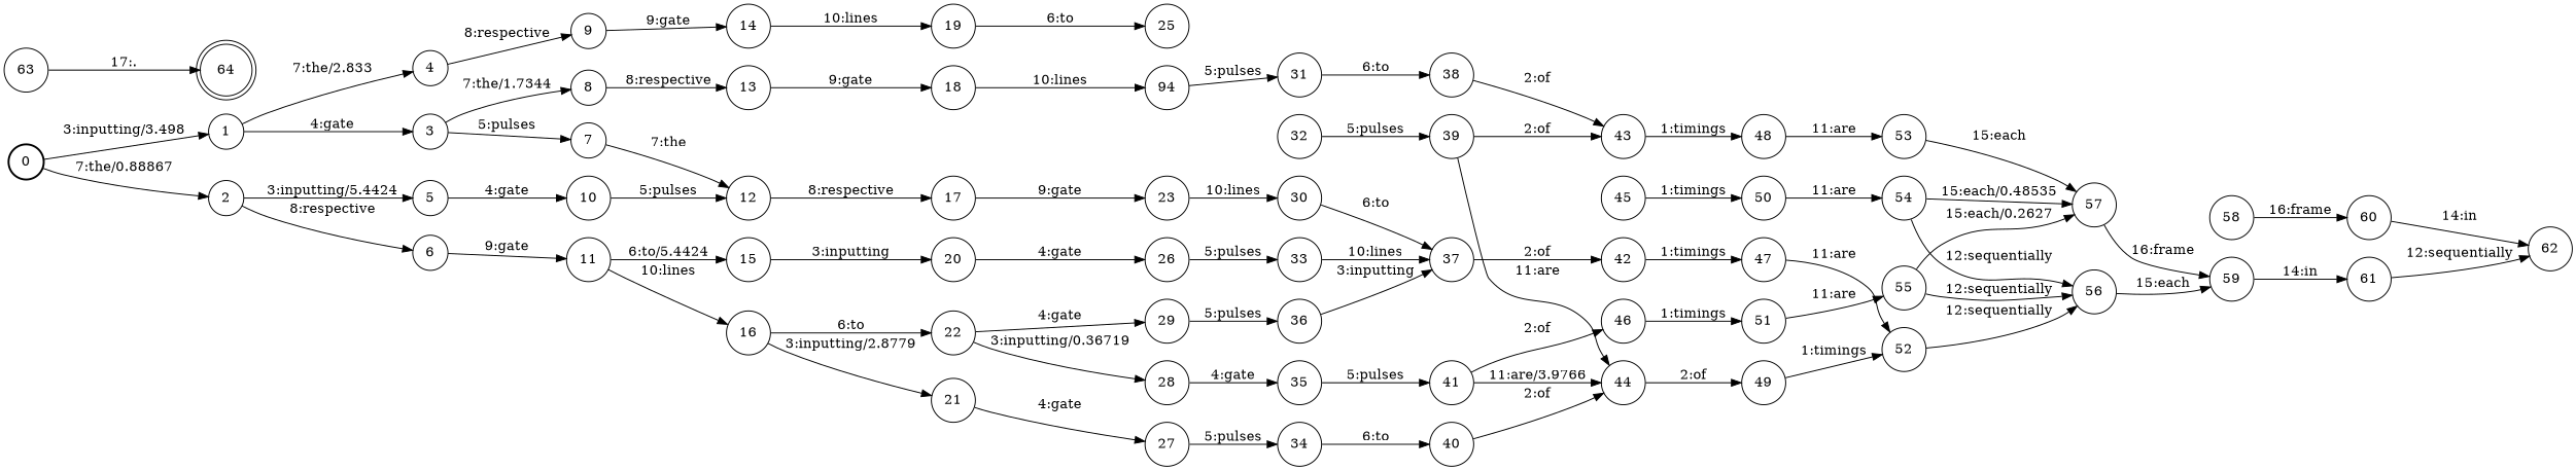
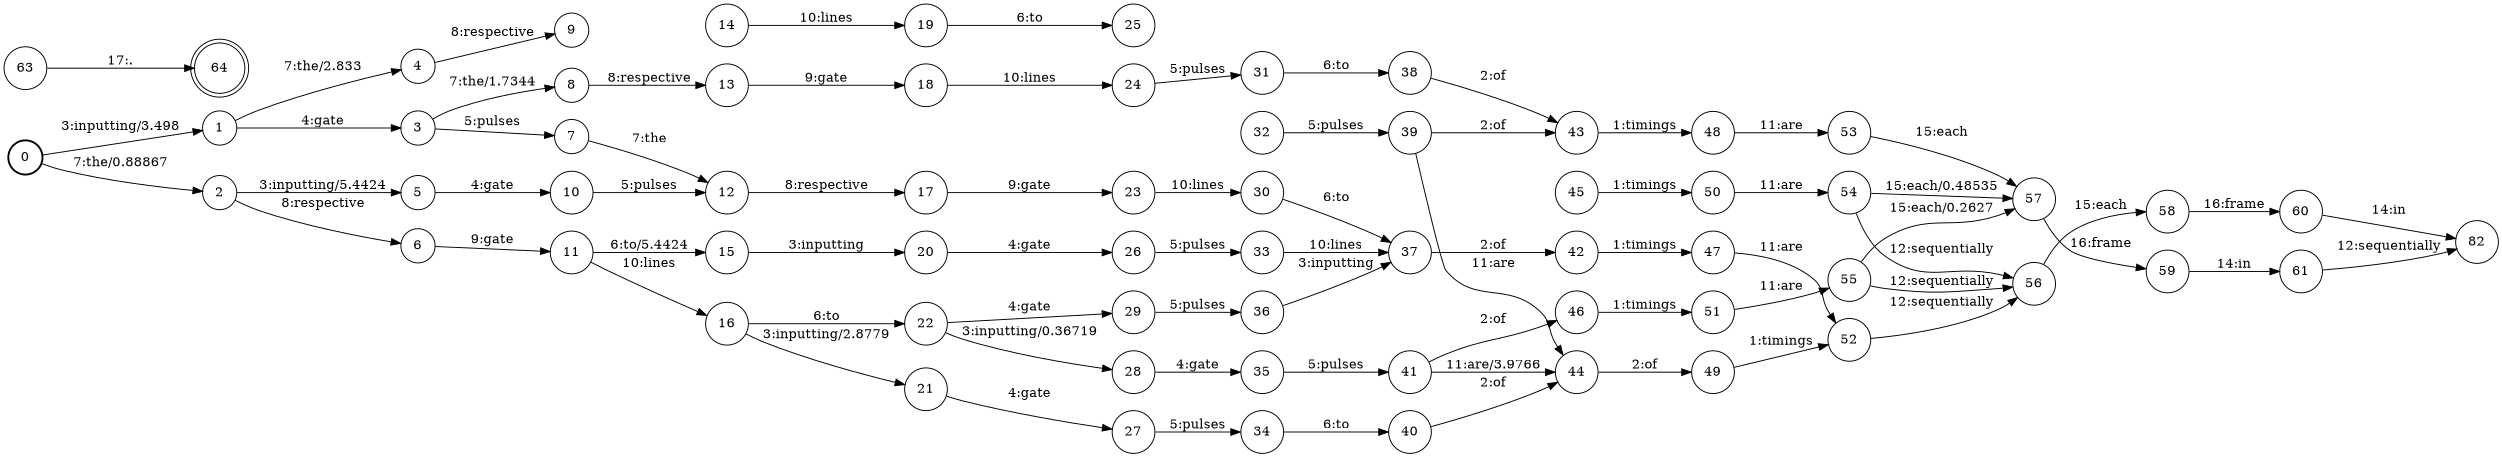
  digraph {
    nodesep=0.25
    rankdir=LR
    ranksep=0.4
    node [fontsize=14 shape=circle style=solid]
    edge [fontsize=14]
    n1 [label=0 style=bold]
    n2 [label=1]
    n3 [label=2]
    n4 [label=4]
    n5 [label=3]
    n6 [label=5]
    n7 [label=6]
    n8 [label=9]
    n9 [label=7]
    n10 [label=8]
    n11 [label=10]
    n12 [label=11]
    n13 [label=14]
    n14 [label=12]
    n15 [label=13]
    n16 [label=15]
    n17 [label=16]
    n18 [label=17]
    n19 [label=18]
    n20 [label=19]
    n21 [label=20]
    n22 [label=21]
    n23 [label=22]
    n24 [label=23]
-   n25 [label=94]
+   n25 [label=24]
    n26 [label=25]
    n27 [label=26]
    n28 [label=27]
    n29 [label=28]
    n30 [label=29]
    n31 [label=30]
    n32 [label=31]
    n33 [label=33]
    n34 [label=34]
    n35 [label=35]
    n36 [label=36]
    n37 [label=37]
    n38 [label=38]
    n39 [label=32]
    n40 [label=39]
    n41 [label=40]
    n42 [label=41]
    n43 [label=42]
    n44 [label=43]
    n45 [label=44]
    n46 [label=46]
    n47 [label=47]
    n48 [label=48]
    n49 [label=49]
    n50 [label=45]
    n51 [label=50]
    n52 [label=51]
    n53 [label=52]
    n54 [label=53]
    n55 [label=54]
    n56 [label=55]
    n57 [label=56]
    n58 [label=57]
    n59 [label=58]
    n60 [label=59]
    n61 [label=60]
    n62 [label=61]
-   n63 [label=62]
+   n63 [label=82]
    n64 [label=63]
    n65 [label=64 shape=doublecircle]
    n1 -> n2 [label="3:inputting/3.498"]
    n1 -> n3 [label="7:the/0.88867"]
    n2 -> n4 [label="7:the/2.833"]
    n2 -> n5 [label="4:gate"]
    n3 -> n6 [label="3:inputting/5.4424"]
    n3 -> n7 [label="8:respective"]
    n4 -> n8 [label="8:respective"]
    n5 -> n9 [label="5:pulses"]
    n5 -> n10 [label="7:the/1.7344"]
    n6 -> n11 [label="4:gate"]
    n7 -> n12 [label="9:gate"]
-   n8 -> n13 [label="9:gate"]
    n9 -> n14 [label="7:the"]
    n10 -> n15 [label="8:respective"]
    n11 -> n14 [label="5:pulses"]
    n12 -> n16 [label="6:to/5.4424"]
    n12 -> n17 [label="10:lines"]
    n13 -> n20 [label="10:lines"]
    n14 -> n18 [label="8:respective"]
    n15 -> n19 [label="9:gate"]
    n16 -> n21 [label="3:inputting"]
    n17 -> n22 [label="3:inputting/2.8779"]
    n17 -> n23 [label="6:to"]
    n18 -> n24 [label="9:gate"]
    n19 -> n25 [label="10:lines"]
    n20 -> n26 [label="6:to"]
    n21 -> n27 [label="4:gate"]
    n22 -> n28 [label="4:gate"]
    n23 -> n29 [label="3:inputting/0.36719"]
    n23 -> n30 [label="4:gate"]
    n24 -> n31 [label="10:lines"]
    n25 -> n32 [label="5:pulses"]
    n27 -> n33 [label="5:pulses"]
    n28 -> n34 [label="5:pulses"]
    n29 -> n35 [label="4:gate"]
    n30 -> n36 [label="5:pulses"]
    n31 -> n37 [label="6:to"]
    n32 -> n38 [label="6:to"]
    n33 -> n37 [label="10:lines"]
    n34 -> n41 [label="6:to"]
    n35 -> n42 [label="5:pulses"]
    n36 -> n37 [label="3:inputting"]
    n37 -> n43 [label="2:of"]
    n38 -> n44 [label="2:of"]
    n39 -> n40 [label="5:pulses"]
    n40 -> n44 [label="2:of"]
    n40 -> n45 [label="11:are"]
    n41 -> n45 [label="2:of"]
    n42 -> n45 [label="11:are/3.9766"]
    n42 -> n46 [label="2:of"]
    n43 -> n47 [label="1:timings"]
    n44 -> n48 [label="1:timings"]
    n45 -> n49 [label="2:of"]
    n46 -> n52 [label="1:timings"]
    n47 -> n53 [label="11:are"]
    n48 -> n54 [label="11:are"]
    n49 -> n53 [label="1:timings"]
    n50 -> n51 [label="1:timings"]
    n51 -> n55 [label="11:are"]
    n52 -> n56 [label="11:are"]
    n53 -> n57 [label="12:sequentially"]
    n54 -> n58 [label="15:each"]
    n55 -> n57 [label="12:sequentially"]
    n55 -> n58 [label="15:each/0.48535"]
    n56 -> n57 [label="12:sequentially"]
    n56 -> n58 [label="15:each/0.2627"]
-   n57 -> n60 [label="15:each"]
+   n57 -> n59 [label="15:each"]
    n58 -> n60 [label="16:frame"]
    n59 -> n61 [label="16:frame"]
    n60 -> n62 [label="14:in"]
    n61 -> n63 [label="14:in"]
    n62 -> n63 [label="12:sequentially"]
    n64 -> n65 [label="17:."]
  }
